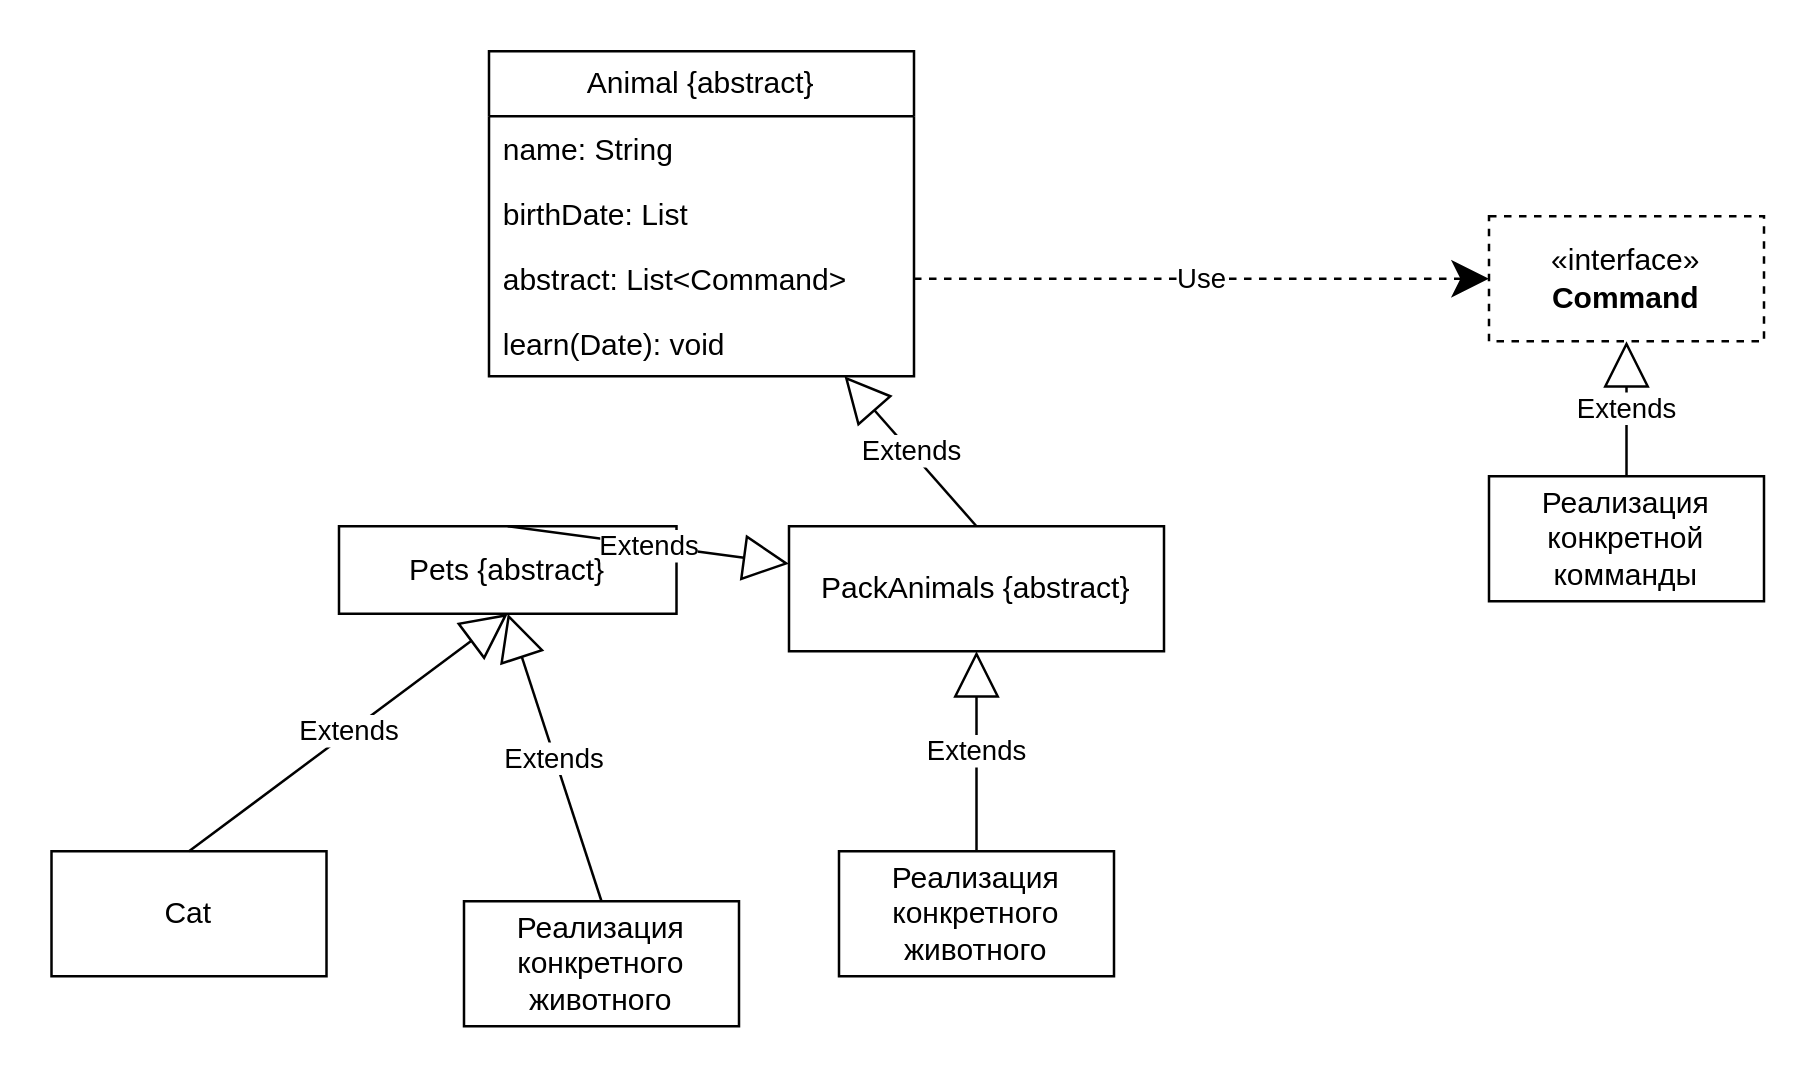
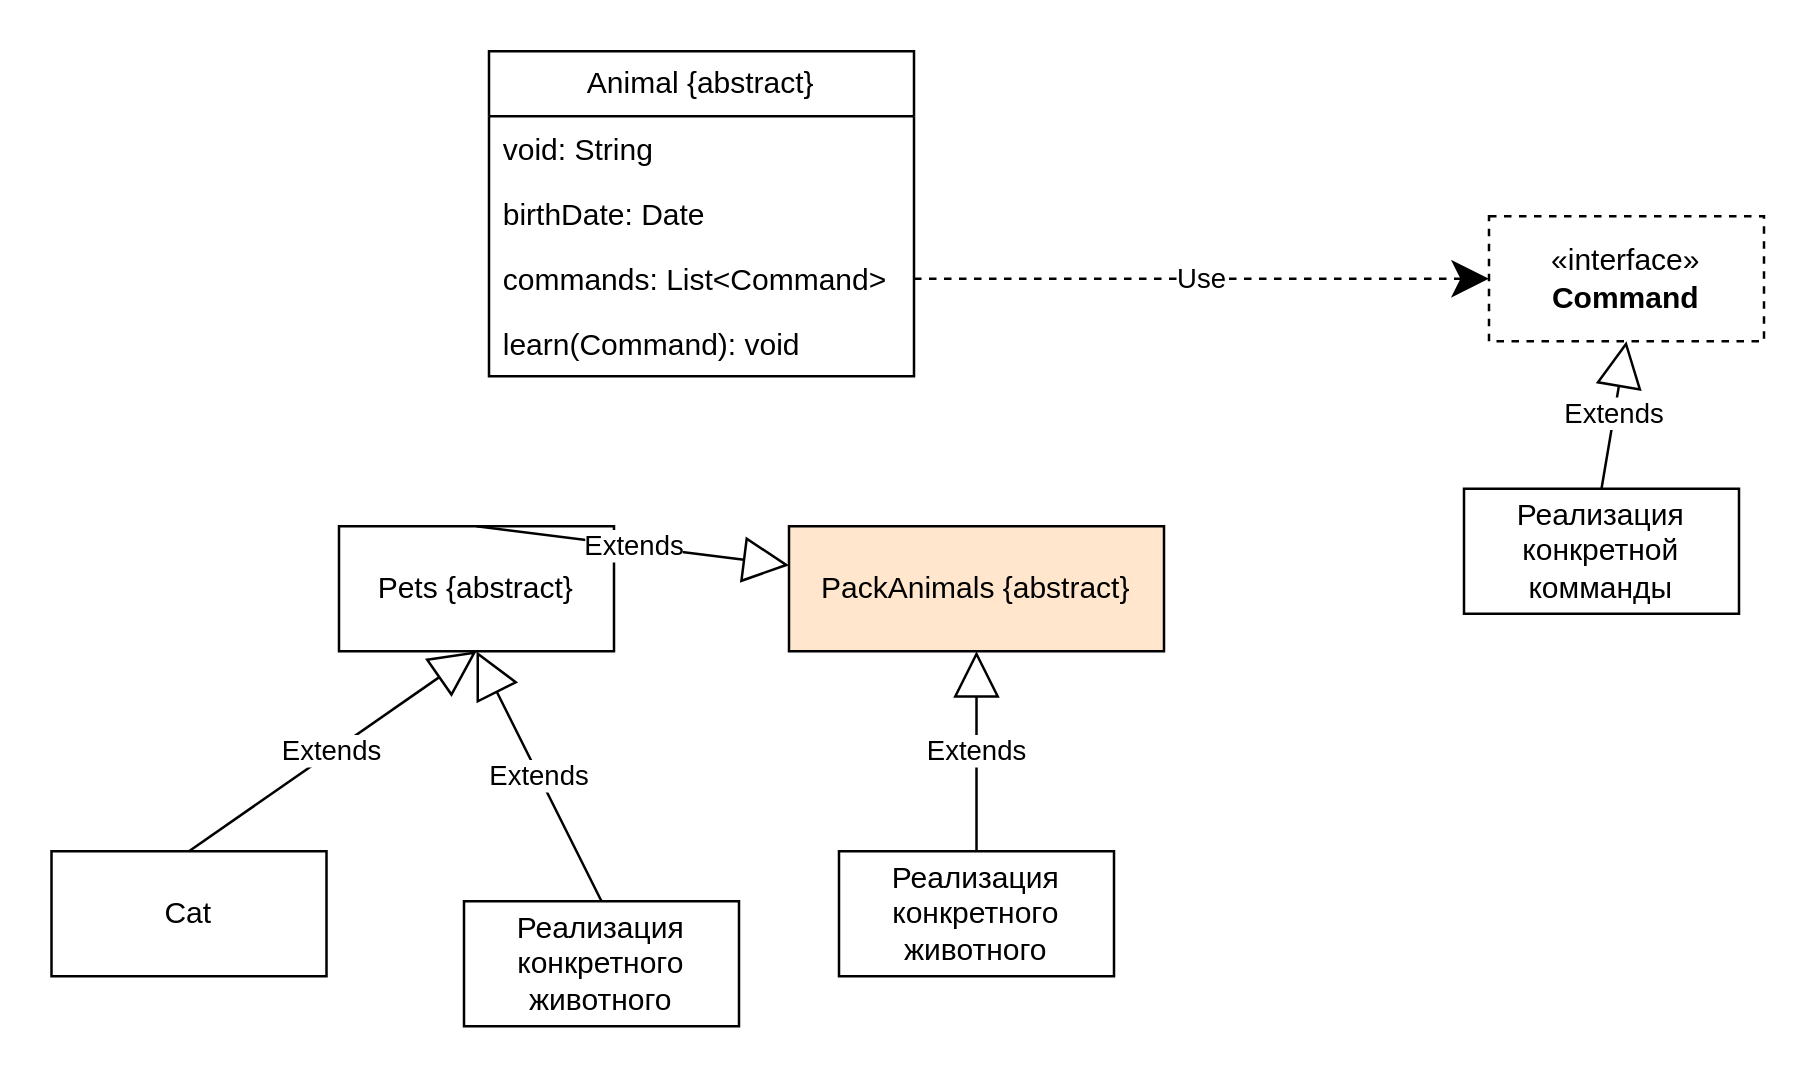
  <mxCell id="0" />
  <mxCell id="1" parent="0" />
  <mxCell id="2" value="Animal {abstract}" style="swimlane;fontStyle=0;childLayout=stackLayout;horizontal=1;startSize=26;fillColor=none;horizontalStack=0;resizeParent=1;resizeParentMax=0;resizeLast=0;collapsible=1;marginBottom=0;whiteSpace=wrap;html=1;" vertex="1" parent="1"><mxGeometry x="195" y="20" width="170" height="130" as="geometry"><mxRectangle x="180" y="40" width="130" height="30" as="alternateBounds" /></mxGeometry></mxCell>
- <mxCell id="3" value="name: String" style="text;strokeColor=none;fillColor=none;align=left;verticalAlign=top;spacingLeft=4;spacingRight=4;overflow=hidden;rotatable=0;points=[[0,0.5],[1,0.5]];portConstraint=eastwest;whiteSpace=wrap;html=1;" vertex="1" parent="2"><mxGeometry y="26" width="170" height="26" as="geometry" /></mxCell>
- <mxCell id="4" value="birthDate: List" style="text;strokeColor=none;fillColor=none;align=left;verticalAlign=top;spacingLeft=4;spacingRight=4;overflow=hidden;rotatable=0;points=[[0,0.5],[1,0.5]];portConstraint=eastwest;whiteSpace=wrap;html=1;" vertex="1" parent="2"><mxGeometry y="52" width="170" height="26" as="geometry" /></mxCell>
- <mxCell id="5" value="abstract: List&amp;lt;Command&amp;gt;" style="text;strokeColor=none;fillColor=none;align=left;verticalAlign=top;spacingLeft=4;spacingRight=4;overflow=hidden;rotatable=0;points=[[0,0.5],[1,0.5]];portConstraint=eastwest;whiteSpace=wrap;html=1;" vertex="1" parent="2"><mxGeometry y="78" width="170" height="26" as="geometry" /></mxCell>
- <mxCell id="6" value="learn(Date): void" style="text;strokeColor=none;fillColor=none;align=left;verticalAlign=top;spacingLeft=4;spacingRight=4;overflow=hidden;rotatable=0;points=[[0,0.5],[1,0.5]];portConstraint=eastwest;whiteSpace=wrap;html=1;" vertex="1" parent="2"><mxGeometry y="104" width="170" height="26" as="geometry" /></mxCell>
- <mxCell id="7" value="Pets {abstract}" style="html=1;whiteSpace=wrap;" vertex="1" parent="1"><mxGeometry x="135" y="210" width="135" height="35" as="geometry" /></mxCell>
- <mxCell id="8" value="PackAnimals {abstract}" style="html=1;whiteSpace=wrap;" vertex="1" parent="1"><mxGeometry x="315" y="210" width="150" height="50" as="geometry" /></mxCell>
+ <mxCell id="3" value="void: String" style="text;strokeColor=none;fillColor=none;align=left;verticalAlign=top;spacingLeft=4;spacingRight=4;overflow=hidden;rotatable=0;points=[[0,0.5],[1,0.5]];portConstraint=eastwest;whiteSpace=wrap;html=1;" vertex="1" parent="2"><mxGeometry y="26" width="170" height="26" as="geometry" /></mxCell>
+ <mxCell id="4" value="birthDate: Date" style="text;strokeColor=none;fillColor=none;align=left;verticalAlign=top;spacingLeft=4;spacingRight=4;overflow=hidden;rotatable=0;points=[[0,0.5],[1,0.5]];portConstraint=eastwest;whiteSpace=wrap;html=1;" vertex="1" parent="2"><mxGeometry y="52" width="170" height="26" as="geometry" /></mxCell>
+ <mxCell id="5" value="commands: List&amp;lt;Command&amp;gt;" style="text;strokeColor=none;fillColor=none;align=left;verticalAlign=top;spacingLeft=4;spacingRight=4;overflow=hidden;rotatable=0;points=[[0,0.5],[1,0.5]];portConstraint=eastwest;whiteSpace=wrap;html=1;" vertex="1" parent="2"><mxGeometry y="78" width="170" height="26" as="geometry" /></mxCell>
+ <mxCell id="6" value="learn(Command): void" style="text;strokeColor=none;fillColor=none;align=left;verticalAlign=top;spacingLeft=4;spacingRight=4;overflow=hidden;rotatable=0;points=[[0,0.5],[1,0.5]];portConstraint=eastwest;whiteSpace=wrap;html=1;" vertex="1" parent="2"><mxGeometry y="104" width="170" height="26" as="geometry" /></mxCell>
+ <mxCell id="7" value="Pets {abstract}" style="html=1;whiteSpace=wrap;" vertex="1" parent="1"><mxGeometry x="135" y="210" width="110" height="50" as="geometry" /></mxCell>
+ <mxCell id="8" value="PackAnimals {abstract}" style="html=1;whiteSpace=wrap;fillColor=#ffe6cc;" vertex="1" parent="1"><mxGeometry x="315" y="210" width="150" height="50" as="geometry" /></mxCell>
  <mxCell id="9" value="Cat" style="html=1;whiteSpace=wrap;" vertex="1" parent="1"><mxGeometry x="20" y="340" width="110" height="50" as="geometry" /></mxCell>
  <mxCell id="10" value="Extends" style="endArrow=block;endSize=16;endFill=0;html=1;rounded=0;exitX=0.5;exitY=0;exitDx=0;exitDy=0;" edge="1" parent="1" source="7" target="8"><mxGeometry width="160" relative="1" as="geometry"><mxPoint x="345" y="320" as="sourcePoint" /><mxPoint x="505" y="320" as="targetPoint" /></mxGeometry></mxCell>
- <mxCell id="11" value="Extends" style="endArrow=block;endSize=16;endFill=0;html=1;rounded=0;exitX=0.5;exitY=0;exitDx=0;exitDy=0;" edge="1" parent="1" source="8" target="2"><mxGeometry width="160" relative="1" as="geometry"><mxPoint x="525" y="386" as="sourcePoint" /><mxPoint x="581" y="300" as="targetPoint" /></mxGeometry></mxCell>
  <mxCell id="12" value="Use" style="endArrow=classic;endSize=12;dashed=1;html=1;rounded=0;exitX=1;exitY=0.5;exitDx=0;exitDy=0;" edge="1" parent="1" source="5" target="13"><mxGeometry width="160" relative="1" as="geometry"><mxPoint x="345" y="320" as="sourcePoint" /><mxPoint x="505" y="320" as="targetPoint" /></mxGeometry></mxCell>
  <mxCell id="13" value="«interface»&lt;b&gt;&lt;br&gt;Command&lt;/b&gt;&lt;br&gt;&lt;b&gt;&lt;/b&gt;" style="html=1;whiteSpace=wrap;dashed=1;" vertex="1" parent="1"><mxGeometry x="595" y="86" width="110" height="50" as="geometry" /></mxCell>
  <mxCell id="14" value="Extends" style="endArrow=block;endSize=16;endFill=0;html=1;rounded=0;exitX=0.5;exitY=0;exitDx=0;exitDy=0;entryX=0.5;entryY=1;entryDx=0;entryDy=0;" edge="1" parent="1" source="18" target="13"><mxGeometry width="160" relative="1" as="geometry"><mxPoint x="625" y="356" as="sourcePoint" /><mxPoint x="681" y="270" as="targetPoint" /></mxGeometry></mxCell>
  <mxCell id="15" value="Extends" style="endArrow=block;endSize=16;endFill=0;html=1;rounded=0;exitX=0.5;exitY=0;exitDx=0;exitDy=0;entryX=0.5;entryY=1;entryDx=0;entryDy=0;" edge="1" parent="1" source="9" target="7"><mxGeometry width="160" relative="1" as="geometry"><mxPoint x="385" y="390" as="sourcePoint" /><mxPoint x="441" y="304" as="targetPoint" /></mxGeometry></mxCell>
  <mxCell id="16" value="Реализация конкретного животного" style="html=1;whiteSpace=wrap;" vertex="1" parent="1"><mxGeometry x="335" y="340" width="110" height="50" as="geometry" /></mxCell>
  <mxCell id="17" value="Extends" style="endArrow=block;endSize=16;endFill=0;html=1;rounded=0;exitX=0.5;exitY=0;exitDx=0;exitDy=0;entryX=0.5;entryY=1;entryDx=0;entryDy=0;" edge="1" parent="1" source="16"><mxGeometry width="160" relative="1" as="geometry"><mxPoint x="585" y="390" as="sourcePoint" /><mxPoint x="390" y="260" as="targetPoint" /></mxGeometry></mxCell>
- <mxCell id="18" value="Реализация конкретной комманды" style="html=1;whiteSpace=wrap;" vertex="1" parent="1"><mxGeometry x="595" y="190" width="110" height="50" as="geometry" /></mxCell>
+ <mxCell id="18" value="Реализация конкретной комманды" style="html=1;whiteSpace=wrap;" vertex="1" parent="1"><mxGeometry x="585" y="195" width="110" height="50" as="geometry" /></mxCell>
  <mxCell id="19" value="Реализация конкретного животного" style="html=1;whiteSpace=wrap;" vertex="1" parent="1"><mxGeometry x="185" y="360" width="110" height="50" as="geometry" /></mxCell>
  <mxCell id="20" value="Extends" style="endArrow=block;endSize=16;endFill=0;html=1;rounded=0;exitX=0.5;exitY=0;exitDx=0;exitDy=0;entryX=0.5;entryY=1;entryDx=0;entryDy=0;" edge="1" parent="1" source="19" target="7"><mxGeometry width="160" relative="1" as="geometry"><mxPoint x="575" y="520" as="sourcePoint" /><mxPoint x="380" y="390" as="targetPoint" /></mxGeometry></mxCell>
